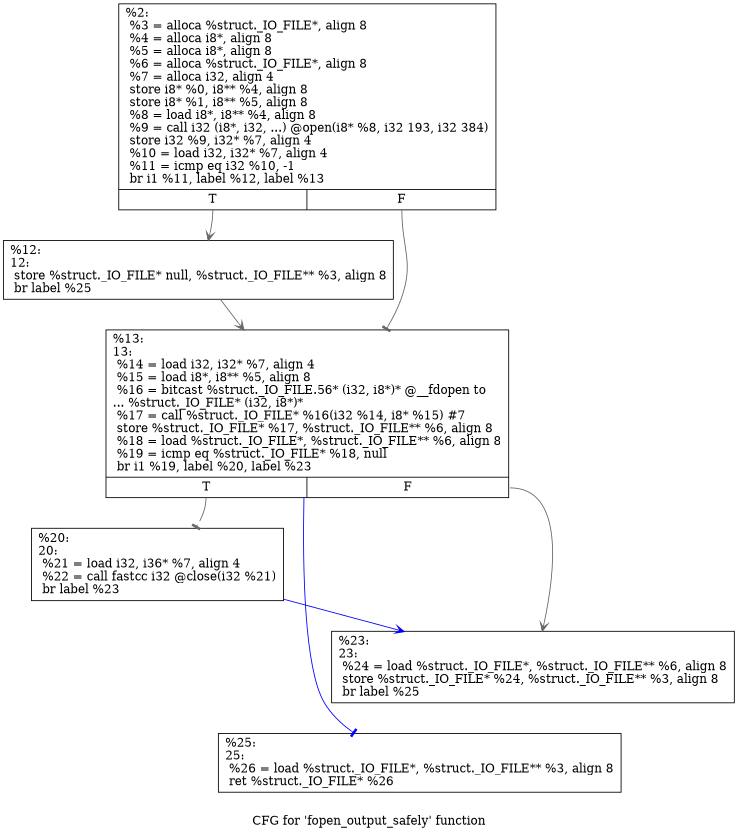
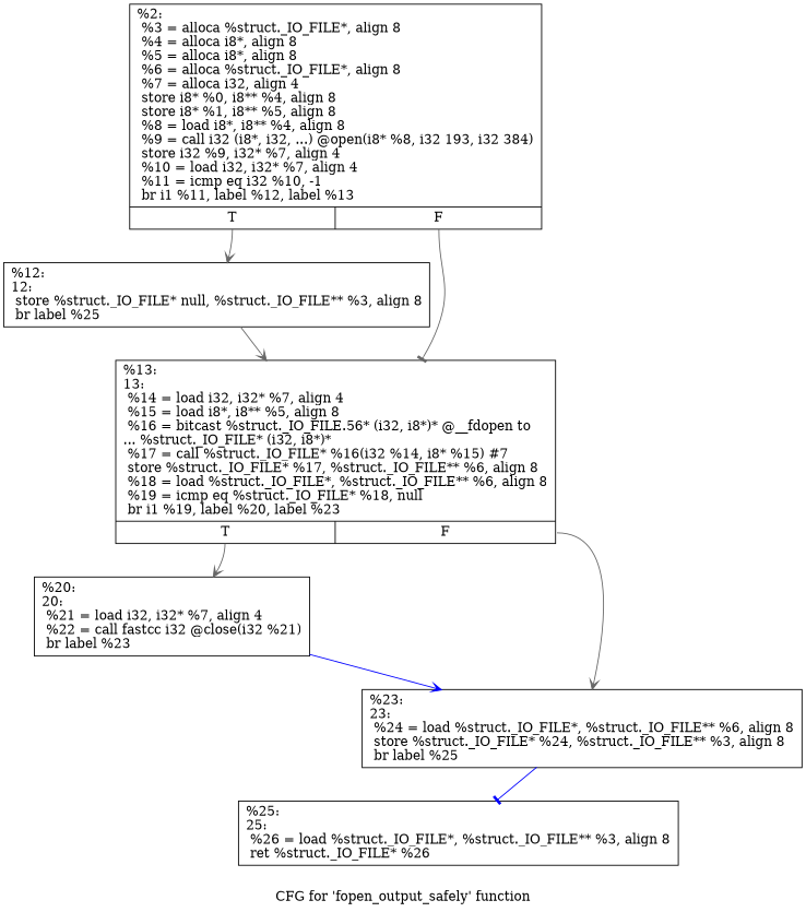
  digraph {
    label="CFG for 'fopen_output_safely' function"
    node [shape=record]
    edge [arrowhead=vee color=gray40]
    n1 [label="{%2:\l  %3 = alloca %struct._IO_FILE*, align 8\l  %4 = alloca i8*, align 8\l  %5 = alloca i8*, align 8\l  %6 = alloca %struct._IO_FILE*, align 8\l  %7 = alloca i32, align 4\l  store i8* %0, i8** %4, align 8\l  store i8* %1, i8** %5, align 8\l  %8 = load i8*, i8** %4, align 8\l  %9 = call i32 (i8*, i32, ...) @open(i8* %8, i32 193, i32 384)\l  store i32 %9, i32* %7, align 4\l  %10 = load i32, i32* %7, align 4\l  %11 = icmp eq i32 %10, -1\l  br i1 %11, label %12, label %13\l|{<s0>T|<s1>F}}"]
    n2 [label="{%12:\l12:                                               \l  store %struct._IO_FILE* null, %struct._IO_FILE** %3, align 8\l  br label %25\l}"]
    n3 [label="{%13:\l13:                                               \l  %14 = load i32, i32* %7, align 4\l  %15 = load i8*, i8** %5, align 8\l  %16 = bitcast %struct._IO_FILE.56* (i32, i8*)* @__fdopen to\l... %struct._IO_FILE* (i32, i8*)*\l  %17 = call %struct._IO_FILE* %16(i32 %14, i8* %15) #7\l  store %struct._IO_FILE* %17, %struct._IO_FILE** %6, align 8\l  %18 = load %struct._IO_FILE*, %struct._IO_FILE** %6, align 8\l  %19 = icmp eq %struct._IO_FILE* %18, null\l  br i1 %19, label %20, label %23\l|{<s0>T|<s1>F}}"]
-   n4 [label="{%20:\l20:                                               \l  %21 = load i32, i36* %7, align 4\l  %22 = call fastcc i32 @close(i32 %21)\l  br label %23\l}"]
+   n4 [label="{%20:\l20:                                               \l  %21 = load i32, i32* %7, align 4\l  %22 = call fastcc i32 @close(i32 %21)\l  br label %23\l}"]
    n5 [label="{%23:\l23:                                               \l  %24 = load %struct._IO_FILE*, %struct._IO_FILE** %6, align 8\l  store %struct._IO_FILE* %24, %struct._IO_FILE** %3, align 8\l  br label %25\l}"]
    n6 [label="{%25:\l25:                                               \l  %26 = load %struct._IO_FILE*, %struct._IO_FILE** %3, align 8\l  ret %struct._IO_FILE* %26\l}"]
    n1 -> n2 [tailport=s0]
    n1 -> n3 [arrowhead=tee tailport=s1]
    n2 -> n3
-   n3 -> n4 [arrowhead=tee tailport=s0]
+   n3 -> n4 [tailport=s0]
    n3 -> n5 [tailport=s1]
    n4 -> n5 [color=blue]
-   n3 -> n6 [arrowhead=tee color=blue]
+   n5 -> n6 [arrowhead=tee color=blue]
  }
